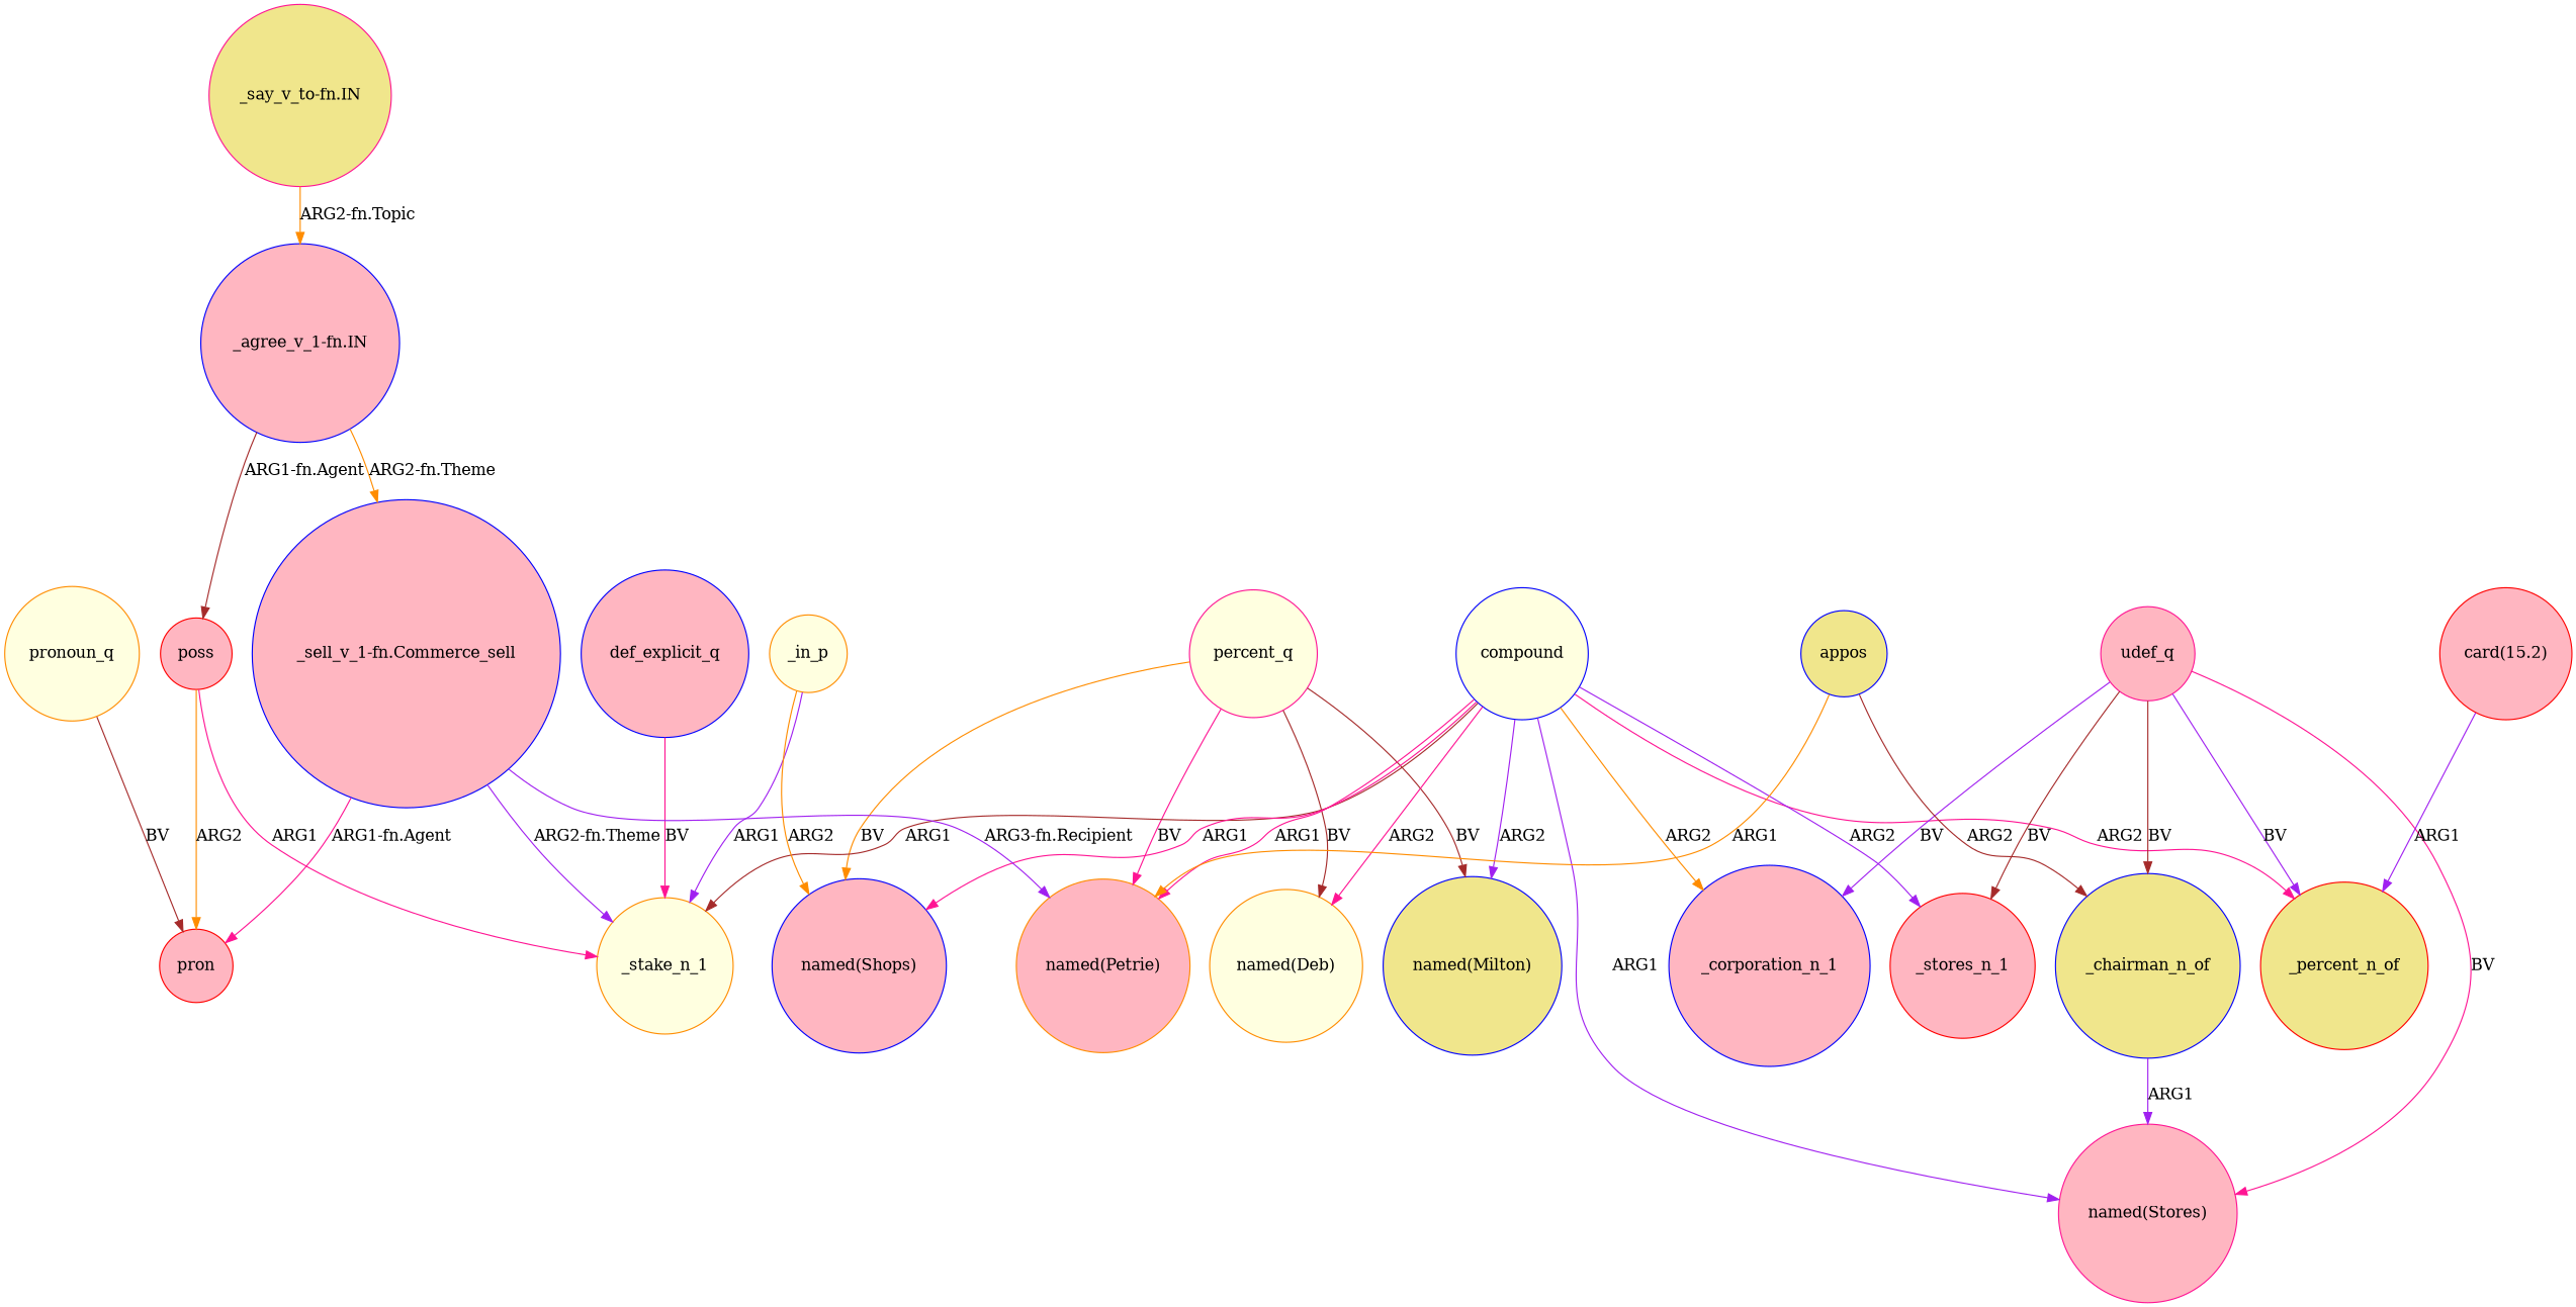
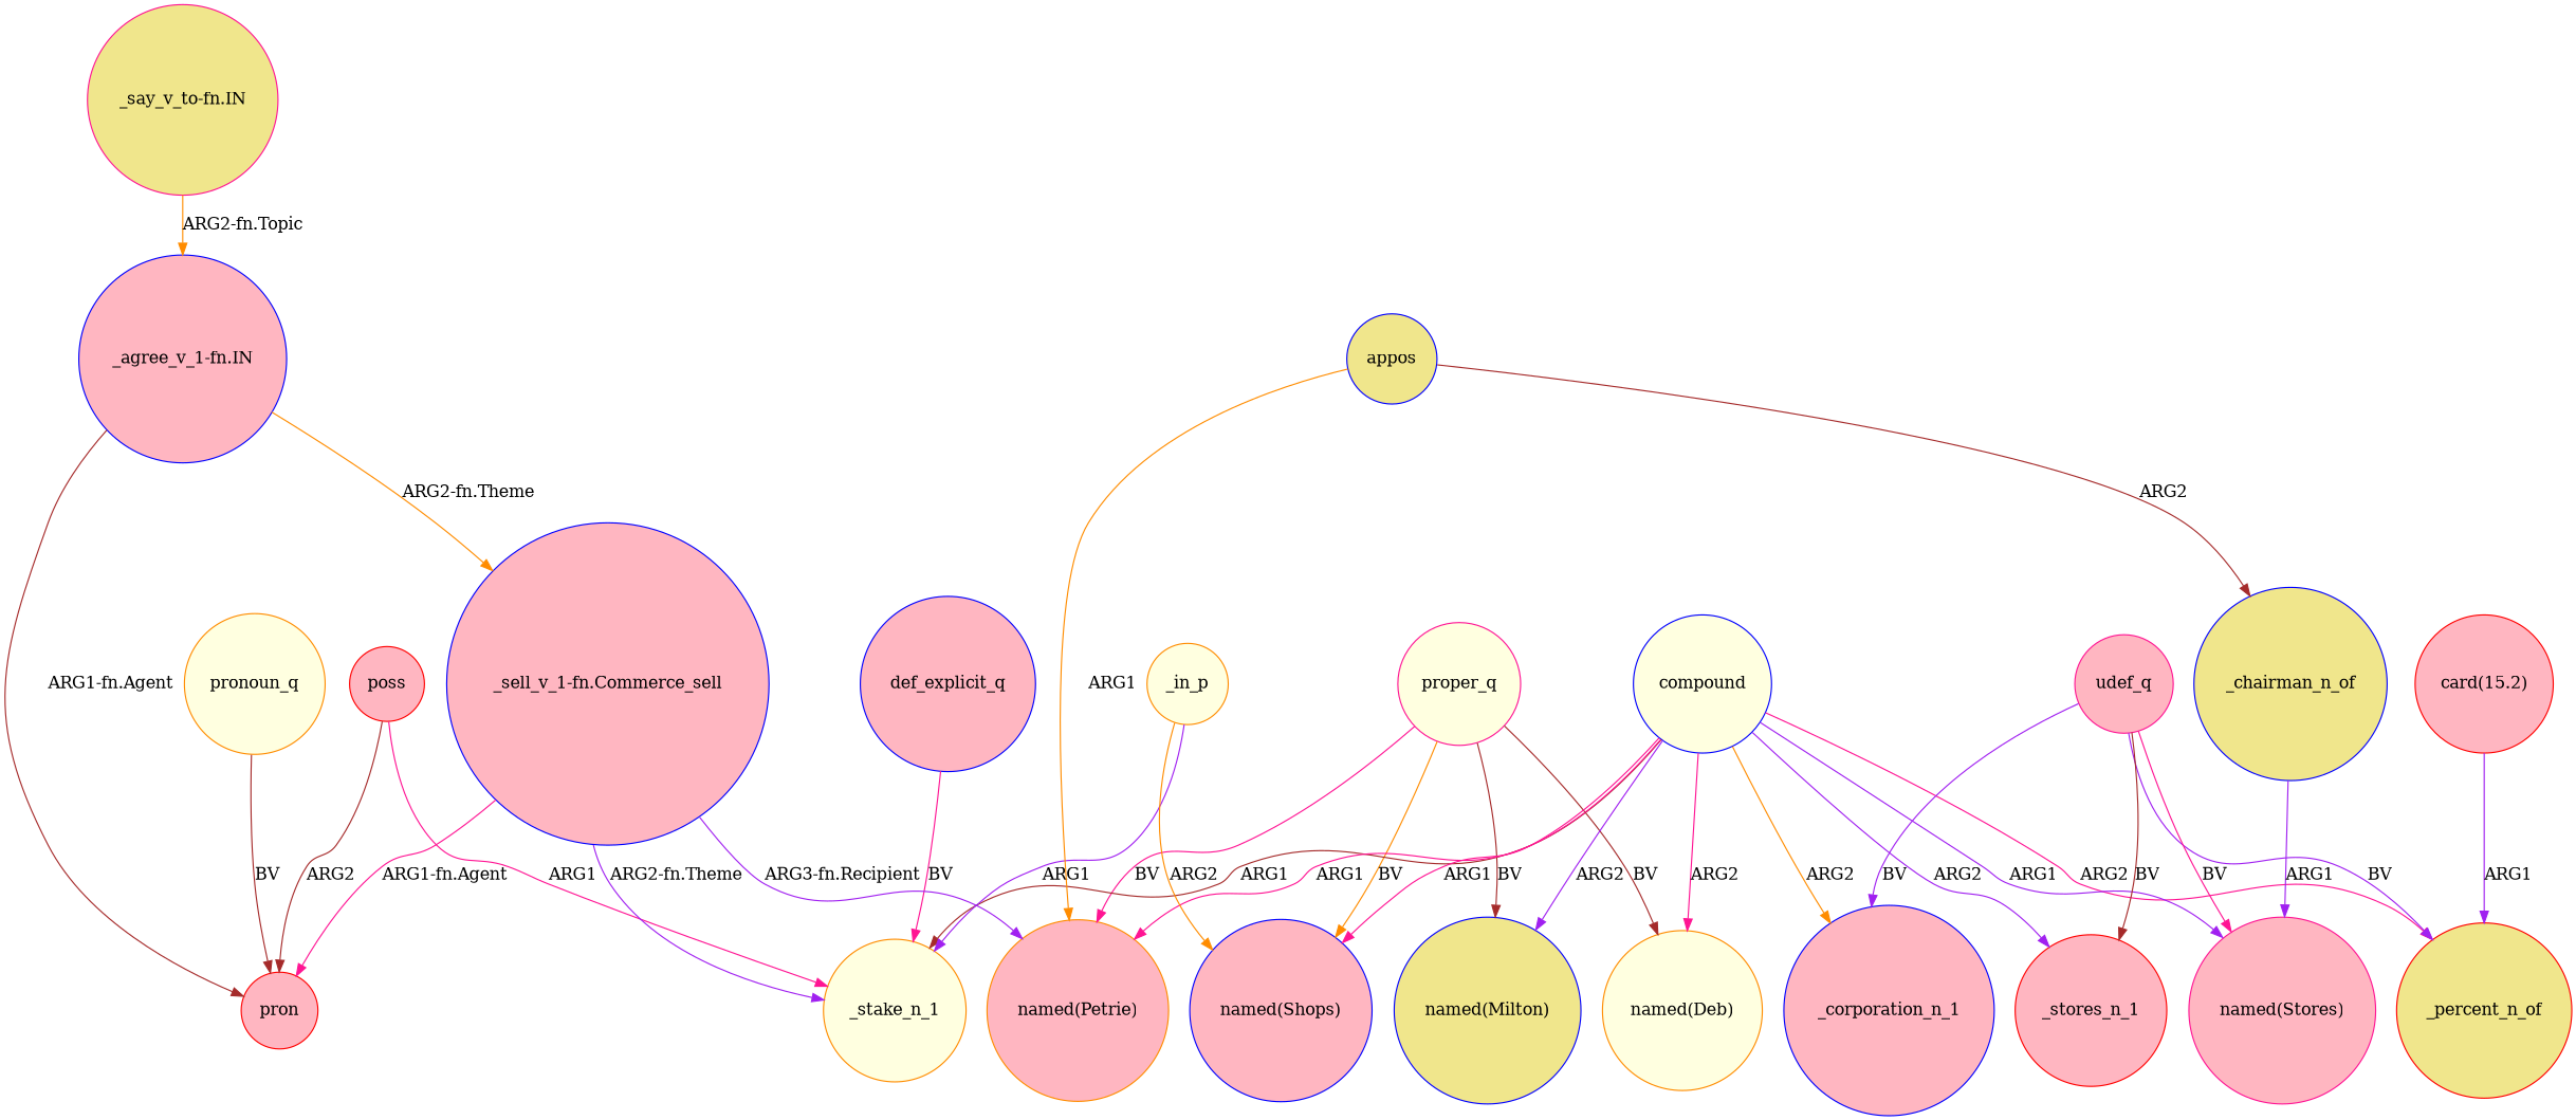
  digraph {
    node [color=blue fillcolor=lightpink shape=circle style=filled]
    edge [color=purple]
    _stake_n_1 [color=darkorange fillcolor=lightyellow]
    def_explicit_q
    poss [color=red]
    pron [color=red]
-   proper_q [color=deeppink fillcolor=lightyellow label=percent_q]
+   proper_q [color=deeppink fillcolor=lightyellow]
    "named(Deb)" [color=darkorange fillcolor=lightyellow]
    "named(Petrie)" [color=darkorange]
    "named(Shops)"
    "named(Milton)" [fillcolor=khaki]
    compound [fillcolor=lightyellow]
    _corporation_n_1
    _percent_n_of [color=red fillcolor=khaki]
    "named(Stores)" [color=deeppink]
    _stores_n_1 [color=red]
    "_agree_v_1-fn.IN"
    "_sell_v_1-fn.Commerce_sell"
    "_say_v_to-fn.IN" [color=deeppink fillcolor=khaki]
    _chairman_n_of [fillcolor=khaki]
    _in_p [color=darkorange fillcolor=lightyellow]
    udef_q [color=deeppink]
    "card(15.2)" [color=red]
    pronoun_q [color=darkorange fillcolor=lightyellow]
    appos [fillcolor=khaki]
    def_explicit_q -> _stake_n_1 [color=deeppink label=BV]
    poss -> _stake_n_1 [color=deeppink label=ARG1]
-   poss -> pron [color=darkorange label=ARG2]
+   poss -> pron [color=brown label=ARG2]
    proper_q -> "named(Deb)" [color=brown label=BV]
    proper_q -> "named(Petrie)" [color=deeppink label=BV]
    proper_q -> "named(Shops)" [color=darkorange label=BV]
    proper_q -> "named(Milton)" [color=brown label=BV]
    compound -> _stake_n_1 [color=brown label=ARG1]
    compound -> "named(Deb)" [color=deeppink label=ARG2]
    compound -> "named(Petrie)" [color=deeppink label=ARG1]
    compound -> "named(Shops)" [color=deeppink label=ARG1]
    compound -> "named(Milton)" [label=ARG2]
    compound -> _corporation_n_1 [color=darkorange label=ARG2]
    compound -> _percent_n_of [color=deeppink label=ARG2]
    compound -> "named(Stores)" [label=ARG1]
    compound -> _stores_n_1 [label=ARG2]
-   "_agree_v_1-fn.IN" -> poss [color=brown label="ARG1-fn.Agent"]
+   "_agree_v_1-fn.IN" -> pron [color=brown label="ARG1-fn.Agent"]
    "_agree_v_1-fn.IN" -> "_sell_v_1-fn.Commerce_sell" [color=darkorange label="ARG2-fn.Theme"]
    "_sell_v_1-fn.Commerce_sell" -> _stake_n_1 [label="ARG2-fn.Theme"]
    "_sell_v_1-fn.Commerce_sell" -> pron [color=deeppink label="ARG1-fn.Agent"]
    "_sell_v_1-fn.Commerce_sell" -> "named(Petrie)" [label="ARG3-fn.Recipient"]
    "_say_v_to-fn.IN" -> "_agree_v_1-fn.IN" [color=darkorange label="ARG2-fn.Topic"]
    _chairman_n_of -> "named(Stores)" [label=ARG1]
    _in_p -> _stake_n_1 [label=ARG1]
    _in_p -> "named(Shops)" [color=darkorange label=ARG2]
    udef_q -> _corporation_n_1 [label=BV]
    udef_q -> _percent_n_of [label=BV]
    udef_q -> "named(Stores)" [color=deeppink label=BV]
    udef_q -> _stores_n_1 [color=brown label=BV]
-   udef_q -> _chairman_n_of [color=brown label=BV]
    "card(15.2)" -> _percent_n_of [label=ARG1]
    pronoun_q -> pron [color=brown label=BV]
    appos -> "named(Petrie)" [color=darkorange label=ARG1]
    appos -> _chairman_n_of [color=brown label=ARG2]
  }
